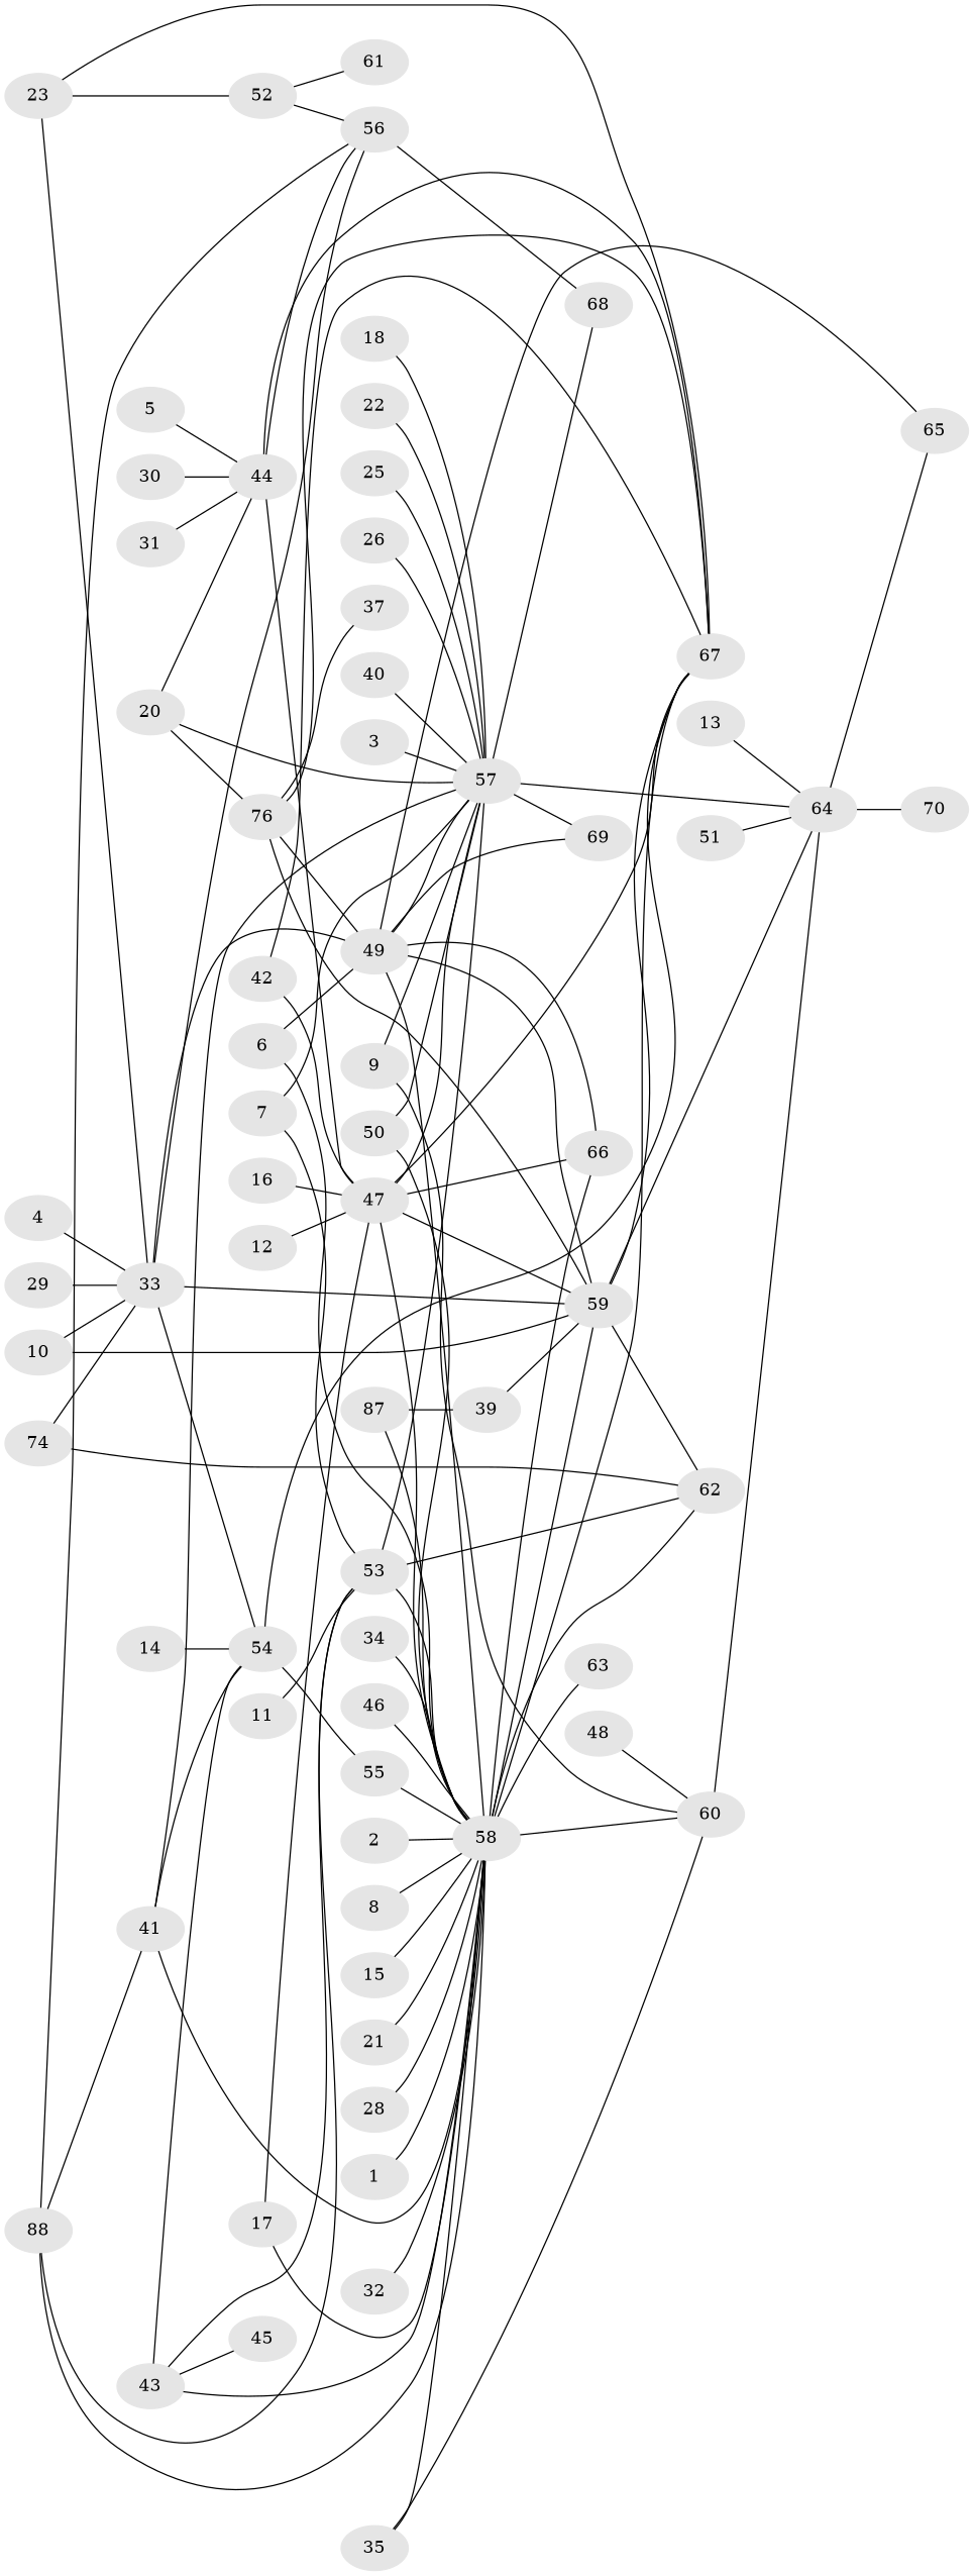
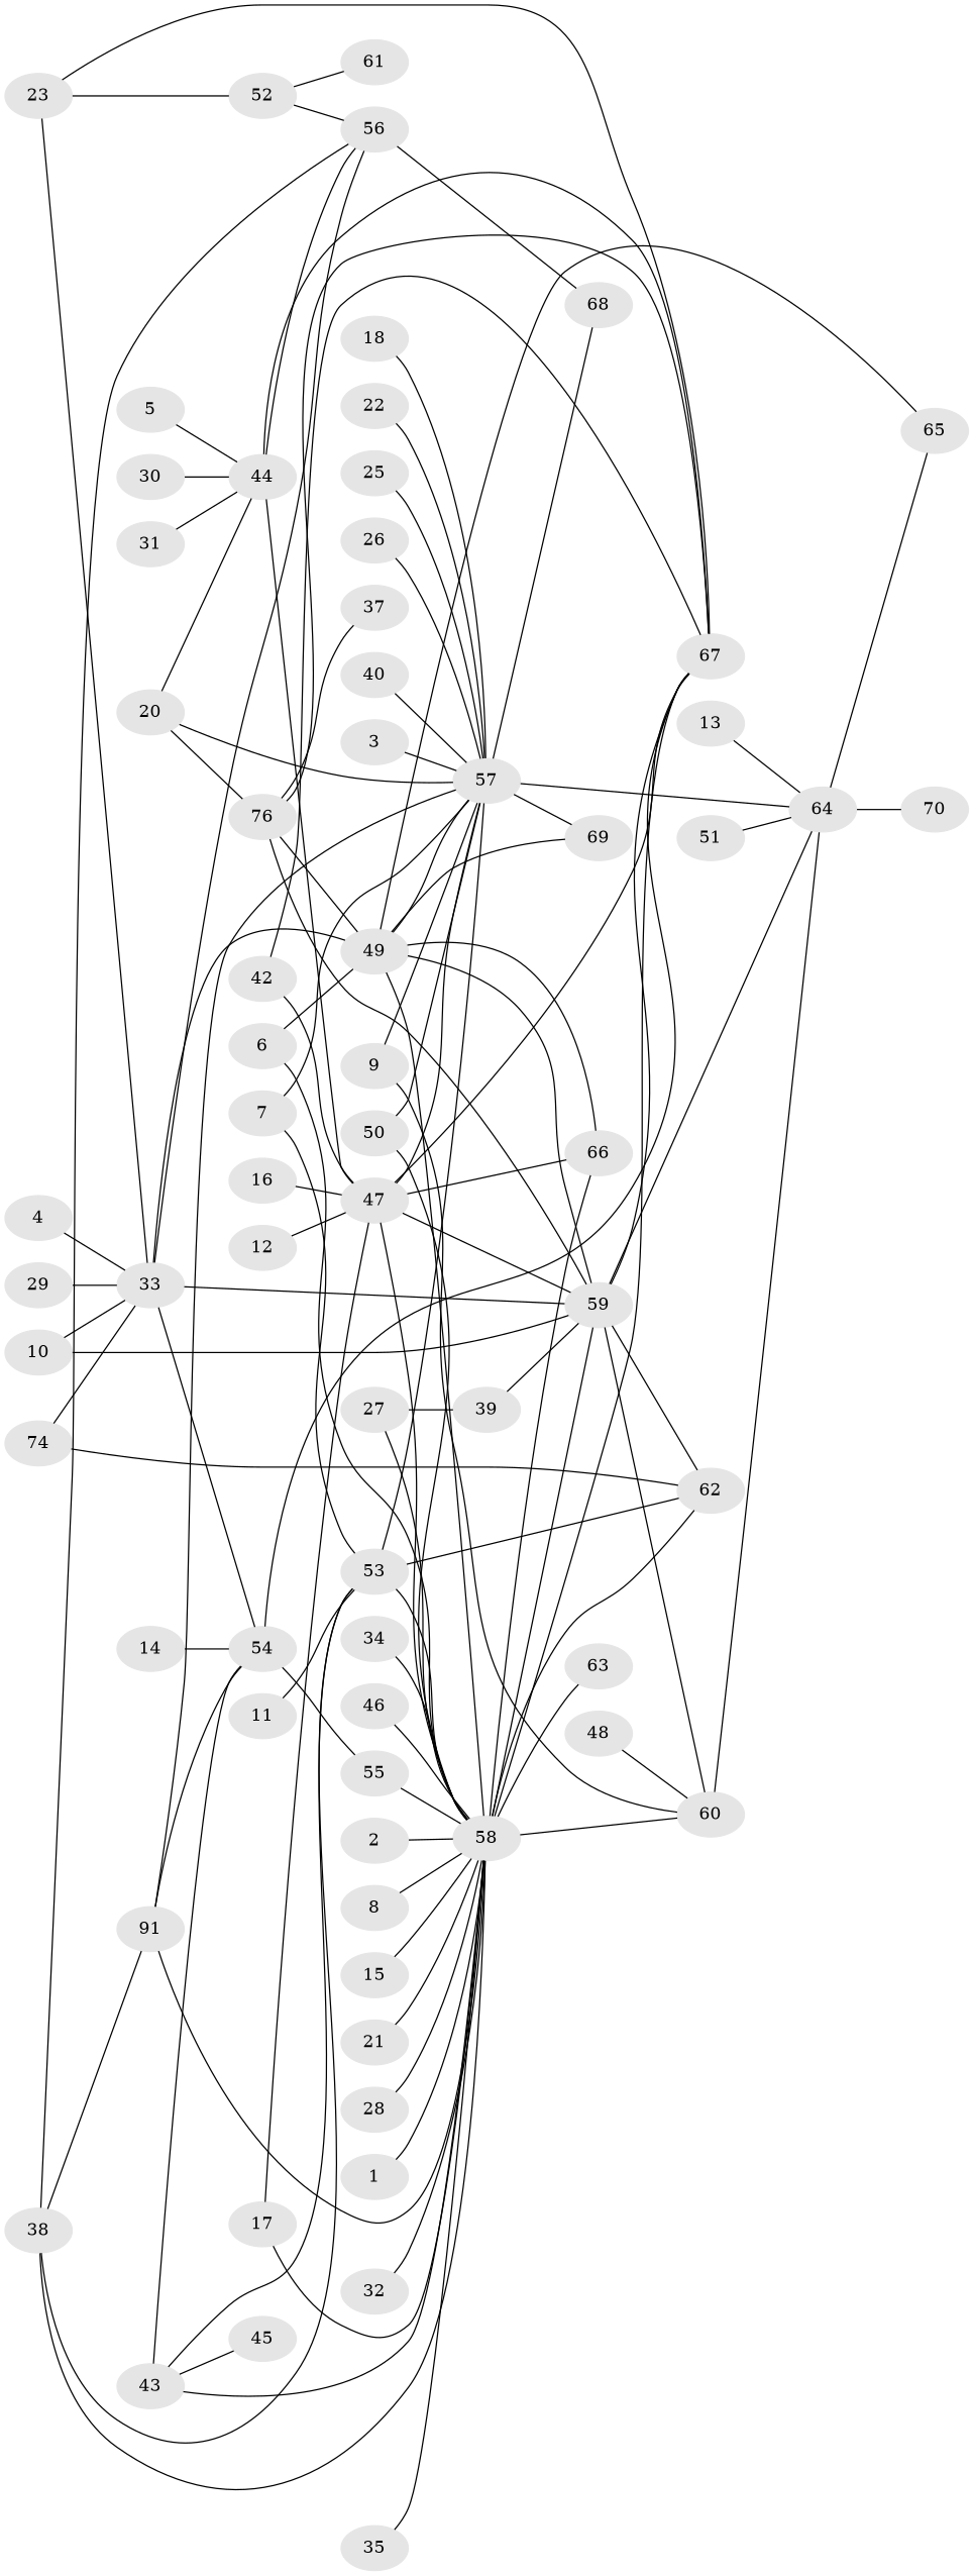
  graph {
    rankdir=LR
    node [color=gray90 style=filled]
    edge [weight=1.0]
    1
    58
    60
    59
    67
    62
    66
    63
    2
    3
    57
    64
    69
    68
    4
    33
    49
    54
    56
    5
    44
    47
    6
    65
    7
    53
    8
    9
    10
    11
    12
    13
    70
    14
    55
    15
    16
    17
    18
    20
    n41 [label=76]
    37
    21
    22
    23
    52
    61
    n48 [label=74]
    25
    26
-   27 [label=87]
+   27
    39
    28
    29
    30
    31
    32
    34
    35
-   38 [label=88]
-   41
+   38
+   41 [label=91]
    40
    42
    43
    45
    46
    48
    50
    51
    1 -- 58
    58 -- 60 [weight=3.0]
    58 -- 59 [weight=2.0]
    58 -- 67 [weight=2.0]
    58 -- 62
    58 -- 66
    58 -- 63
    60 -- 64
-   35 -- 60
+   59 -- 60
    59 -- 67
    59 -- 62
    59 -- 64
    2 -- 58
    3 -- 57
    57 -- 64
    57 -- 69
    57 -- 68
    64 -- 65
    64 -- 70
    4 -- 33
    33 -- 59
    33 -- 49
    33 -- 54
    33 -- 56
    49 -- 58 [weight=2.0]
    49 -- 59
    49 -- 66
    49 -- 57
    49 -- 69
    49 -- 65
    54 -- 67
    54 -- 55
    56 -- 68
    5 -- 44
    44 -- 67
    44 -- 56
    44 -- 47
    47 -- 58
    47 -- 59
    47 -- 67
    47 -- 66
    47 -- 57
    6 -- 58
    6 -- 49
    7 -- 57
    7 -- 53
    53 -- 58 [weight=2.0]
    53 -- 62
    53 -- 57
    8 -- 58
    9 -- 60
    9 -- 57
    10 -- 59
    10 -- 33
    11 -- 53
    12 -- 47
    13 -- 64
    14 -- 54
    55 -- 58 [weight=2.0]
    15 -- 58
    16 -- 47
    17 -- 58
    17 -- 47 [weight=2.0]
    18 -- 57
    20 -- 57
    20 -- 44
    20 -- n41
    n41 -- 59 [weight=2.0]
    n41 -- 67
    n41 -- 49
    n41 -- 37
    21 -- 58
    22 -- 57
    23 -- 67
    23 -- 33
    23 -- 52
    52 -- 56
    52 -- 61
    n48 -- 62
    n48 -- 33
    25 -- 57
    26 -- 57
    27 -- 58
    27 -- 39
    39 -- 59
    28 -- 58
    29 -- 33
    30 -- 44
    31 -- 44
    32 -- 58
    34 -- 58
    35 -- 58
    38 -- 58
    38 -- 56
    38 -- 53
    38 -- 41
    41 -- 58
    41 -- 57
    41 -- 54
    40 -- 57
    42 -- 67
    42 -- 47
    43 -- 58 [weight=4.0]
    43 -- 54
    43 -- 53
    43 -- 45
    46 -- 58
    48 -- 60
    50 -- 58
    50 -- 57
    51 -- 64
  }
